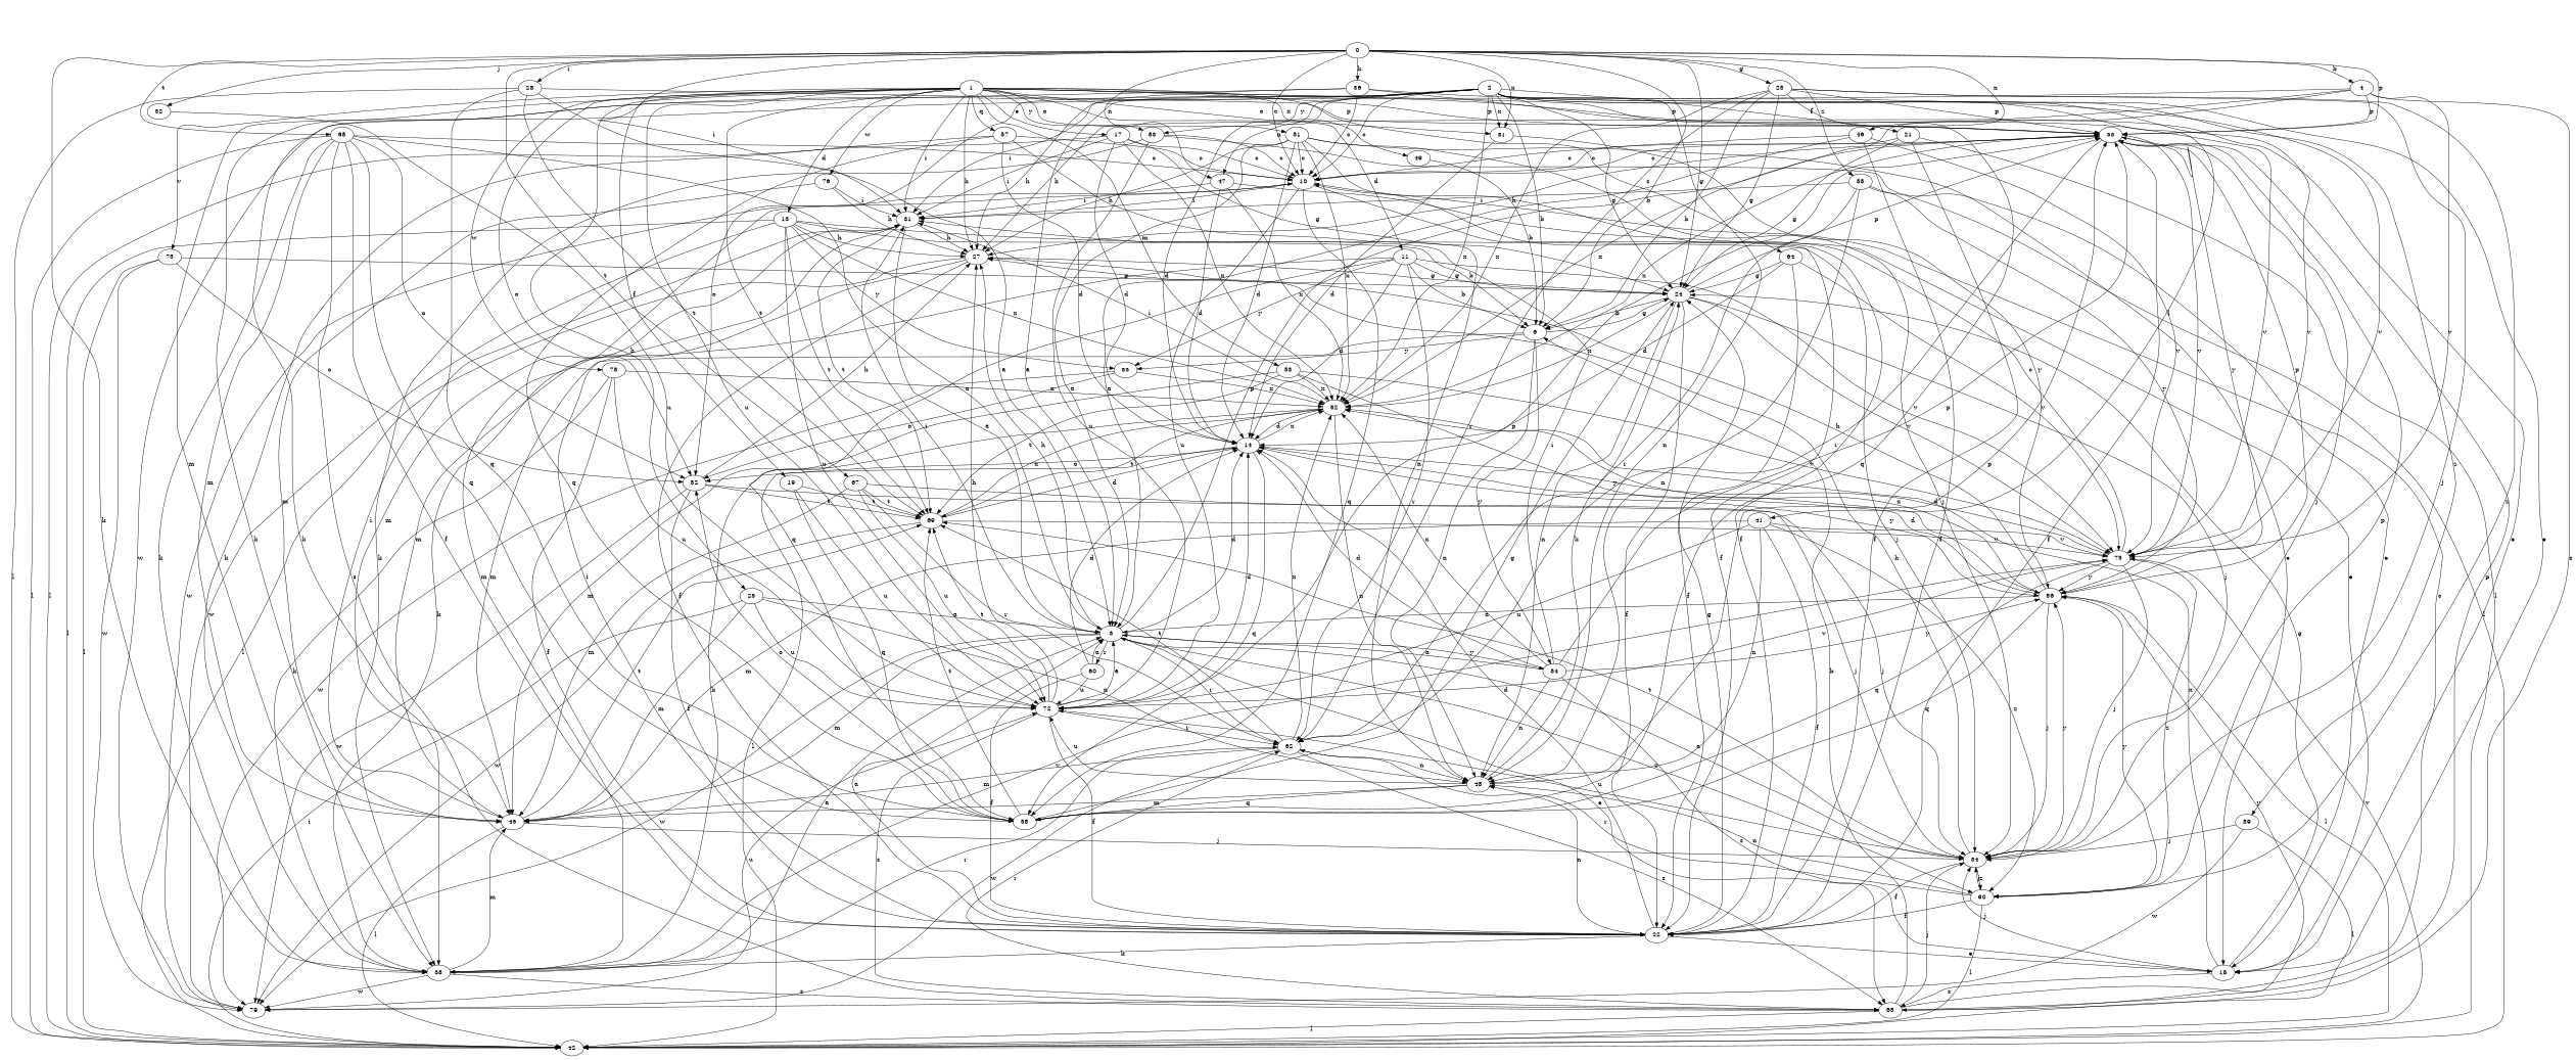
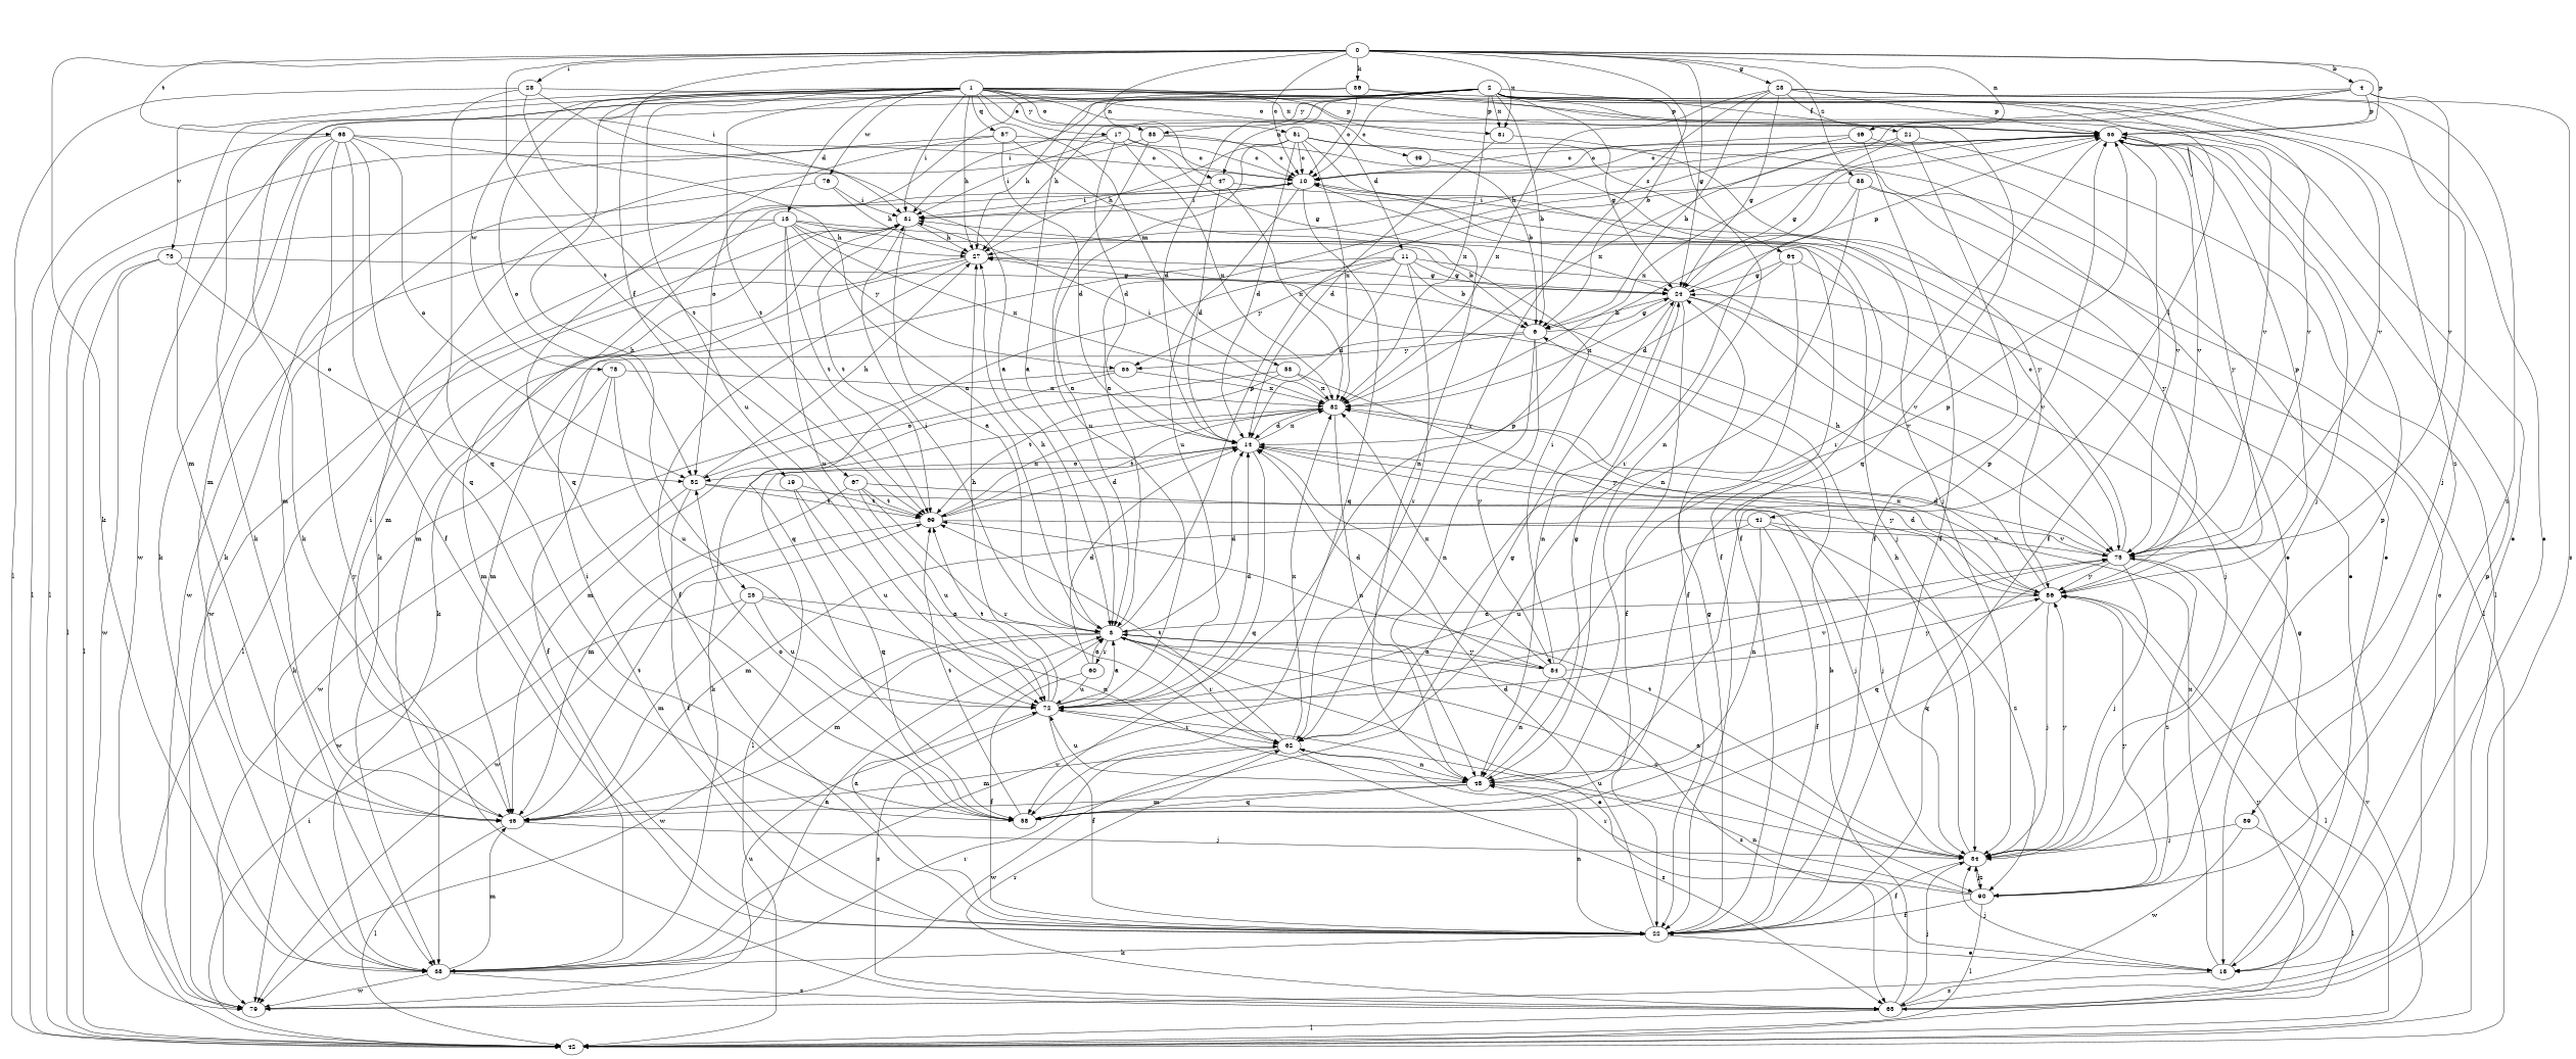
  strict digraph {
    0
    4
    6
    10
    23
    24
    28
    31
-   32
    36
    38
    46
    47
    55
    67
    68
    81
    88
    27
    75
    82
    79
    65
    45
    48
    84
    85
    72
    22
    58
    62
    90
    34
    69
    3
    42
    18
    14
    86
    52
    1
    11
    13
    17
    19
    25
    n47 [label=53]
    49
    51
    57
    64
    73
    76
    78
    83
    2
    21
    41
    89
    60
    0 -> 4 [label=b]
    0 -> 6 [label=b]
    0 -> 10 [label=c]
    0 -> 23 [label=g]
    0 -> 24 [label=g]
    0 -> 28 [label=i]
    0 -> 31 [label=i]
-   0 -> 32 [label=j]
    0 -> 36 [label=k]
    0 -> 38 [label=k]
    0 -> 46 [label=n]
    0 -> 47 [label=n]
    0 -> 55 [label=p]
    0 -> 67 [label=t]
    0 -> 68 [label=t]
    0 -> 81 [label=x]
    0 -> 88 [label=z]
    4 -> 55 [label=p]
    4 -> 27 [label=h]
    4 -> 75 [label=v]
    4 -> 82 [label=x]
    4 -> 79 [label=w]
    4 -> 65 [label=s]
    6 -> 24 [label=g]
    6 -> 45 [label=m]
    6 -> 48 [label=n]
    6 -> 84 [label=y]
    6 -> 85 [label=y]
    10 -> 31 [label=i]
    10 -> 79 [label=w]
    10 -> 72 [label=u]
    10 -> 22 [label=f]
    10 -> 58 [label=q]
    23 -> 6 [label=b]
    23 -> 24 [label=g]
    23 -> 55 [label=p]
    23 -> 82 [label=x]
    23 -> 58 [label=q]
    23 -> 62 [label=r]
    23 -> 90 [label=z]
    23 -> 34 [label=j]
    24 -> 6 [label=b]
    24 -> 55 [label=p]
    24 -> 75 [label=v]
    24 -> 82 [label=x]
    24 -> 48 [label=n]
    24 -> 22 [label=f]
    24 -> 34 [label=j]
    28 -> 55 [label=p]
    28 -> 58 [label=q]
    28 -> 69 [label=t]
    28 -> 3 [label=a]
    28 -> 42 [label=l]
    31 -> 27 [label=h]
    31 -> 45 [label=m]
    31 -> 69 [label=t]
    31 -> 3 [label=a]
-   32 -> 72 [label=u]
    36 -> 10 [label=c]
    36 -> 38 [label=k]
    36 -> 55 [label=p]
    36 -> 27 [label=h]
    36 -> 75 [label=v]
    38 -> 10 [label=m]
    38 -> 75 [label=v]
    38 -> 79 [label=w]
    38 -> 65 [label=s]
    38 -> 45 [label=m]
    38 -> 62 [label=r]
    38 -> 3 [label=a]
    46 -> 10 [label=c]
    46 -> 75 [label=v]
    46 -> 22 [label=f]
    46 -> 3 [label=a]
    47 -> 31 [label=i]
    47 -> 82 [label=x]
    47 -> 18 [label=e]
    47 -> 14 [label=d]
    55 -> 10 [label=c]
    55 -> 27 [label=h]
    55 -> 75 [label=v]
    55 -> 82 [label=x]
    55 -> 22 [label=f]
    55 -> 62 [label=r]
    55 -> 34 [label=j]
    55 -> 86 [label=y]
    67 -> 45 [label=m]
    67 -> 72 [label=u]
    67 -> 62 [label=r]
    67 -> 34 [label=j]
    67 -> 69 [label=t]
    68 -> 10 [label=c]
    68 -> 38 [label=k]
-   68 -> 65 [label=s]
+   68 -> 65 [label=y]
    68 -> 45 [label=m]
    68 -> 22 [label=f]
    68 -> 58 [label=q]
    68 -> 3 [label=a]
    68 -> 42 [label=l]
    68 -> 52 [label=o]
    81 -> 14 [label=d]
    81 -> 86 [label=y]
    88 -> 31 [label=i]
    88 -> 48 [label=n]
    88 -> 62 [label=r]
    88 -> 42 [label=l]
    88 -> 86 [label=y]
    27 -> 24 [label=g]
    27 -> 38 [label=k]
    27 -> 22 [label=f]
    27 -> 42 [label=l]
    75 -> 10 [label=c]
    75 -> 58 [label=q]
    75 -> 90 [label=z]
    75 -> 34 [label=j]
    75 -> 14 [label=d]
    75 -> 86 [label=y]
    82 -> 31 [label=i]
    82 -> 38 [label=k]
    82 -> 48 [label=n]
    82 -> 69 [label=t]
    82 -> 14 [label=d]
    79 -> 72 [label=u]
    65 -> 6 [label=b]
    65 -> 10 [label=c]
    65 -> 55 [label=p]
    65 -> 62 [label=r]
    65 -> 34 [label=j]
    65 -> 42 [label=l]
    65 -> 86 [label=y]
    45 -> 31 [label=i]
    45 -> 34 [label=j]
    45 -> 69 [label=t]
    45 -> 42 [label=l]
-   48 -> 24 [label=k]
+   48 -> 24 [label=g]
    48 -> 55 [label=p]
    48 -> 45 [label=m]
    48 -> 72 [label=u]
    48 -> 58 [label=q]
    84 -> 31 [label=i]
    84 -> 55 [label=p]
    84 -> 82 [label=x]
    84 -> 65 [label=s]
    84 -> 48 [label=n]
    84 -> 3 [label=a]
    84 -> 14 [label=d]
    84 -> 86 [label=y]
    85 -> 82 [label=x]
    85 -> 79 [label=w]
    85 -> 52 [label=o]
    72 -> 55 [label=p]
    72 -> 27 [label=h]
    72 -> 75 [label=v]
    72 -> 65 [label=s]
    72 -> 22 [label=f]
    72 -> 62 [label=r]
    72 -> 69 [label=t]
    72 -> 3 [label=a]
    72 -> 14 [label=d]
    22 -> 24 [label=g]
    22 -> 31 [label=i]
    22 -> 38 [label=k]
    22 -> 48 [label=n]
    22 -> 3 [label=a]
    22 -> 18 [label=e]
    22 -> 14 [label=d]
    58 -> 24 [label=g]
    58 -> 69 [label=t]
    58 -> 52 [label=o]
    62 -> 82 [label=x]
    62 -> 79 [label=w]
    62 -> 65 [label=s]
    62 -> 45 [label=m]
    62 -> 48 [label=n]
    62 -> 69 [label=t]
    90 -> 55 [label=p]
    90 -> 48 [label=n]
    90 -> 22 [label=f]
    90 -> 62 [label=r]
    90 -> 34 [label=j]
    90 -> 42 [label=l]
    90 -> 86 [label=y]
    34 -> 27 [label=h]
    34 -> 72 [label=u]
    34 -> 22 [label=f]
    34 -> 90 [label=z]
    34 -> 69 [label=t]
    34 -> 3 [label=a]
    34 -> 86 [label=y]
    69 -> 75 [label=v]
    69 -> 82 [label=x]
    69 -> 79 [label=w]
    69 -> 14 [label=d]
    3 -> 31 [label=i]
    3 -> 55 [label=p]
    3 -> 27 [label=h]
    3 -> 79 [label=w]
    3 -> 45 [label=m]
    3 -> 84 [label=y]
    3 -> 62 [label=r]
    3 -> 90 [label=z]
    3 -> 18 [label=e]
    3 -> 14 [label=d]
    3 -> 60 [label=r]
    42 -> 75 [label=v]
    18 -> 24 [label=g]
    18 -> 82 [label=x]
    18 -> 65 [label=s]
    18 -> 34 [label=j]
    14 -> 82 [label=x]
    14 -> 58 [label=q]
    14 -> 42 [label=l]
    14 -> 86 [label=y]
    14 -> 52 [label=o]
    86 -> 55 [label=p]
    86 -> 27 [label=h]
    86 -> 82 [label=x]
    86 -> 58 [label=q]
    86 -> 34 [label=j]
    86 -> 3 [label=a]
    86 -> 42 [label=l]
    86 -> 14 [label=d]
    52 -> 27 [label=h]
    52 -> 79 [label=w]
    52 -> 22 [label=f]
    52 -> 34 [label=j]
    52 -> 69 [label=t]
    1 -> 31 [label=i]
    1 -> 55 [label=p]
    1 -> 81 [label=x]
    1 -> 27 [label=h]
    1 -> 75 [label=v]
    1 -> 45 [label=m]
    1 -> 72 [label=u]
    1 -> 69 [label=t]
    1 -> 18 [label=e]
    1 -> 52 [label=o]
    1 -> 11 [label=d]
    1 -> 13 [label=d]
    1 -> 17 [label=e]
    1 -> 19 [label=f]
    1 -> 25 [label=h]
    1 -> n47 [label=m]
    1 -> 49 [label=o]
    1 -> 51 [label=o]
    1 -> 57 [label=q]
    1 -> 64 [label=s]
    1 -> 73 [label=v]
    1 -> 76 [label=w]
    1 -> 78 [label=w]
    1 -> 83 [label=y]
    11 -> 6 [label=b]
    11 -> 24 [label=g]
    11 -> 75 [label=v]
    11 -> 45 [label=m]
    11 -> 85 [label=y]
    11 -> 58 [label=q]
    11 -> 62 [label=r]
    11 -> 14 [label=d]
    13 -> 6 [label=b]
    13 -> 27 [label=h]
    13 -> 82 [label=x]
    13 -> 79 [label=w]
    13 -> 85 [label=y]
    13 -> 72 [label=u]
    13 -> 34 [label=j]
    13 -> 69 [label=t]
    13 -> 42 [label=l]
    17 -> 10 [label=c]
    17 -> 24 [label=g]
    17 -> 31 [label=i]
    17 -> 82 [label=x]
    17 -> 42 [label=l]
    17 -> 14 [label=d]
    19 -> 72 [label=u]
    19 -> 58 [label=q]
    19 -> 69 [label=t]
    25 -> 45 [label=m]
    25 -> 48 [label=n]
    25 -> 72 [label=u]
    25 -> 3 [label=a]
    25 -> 42 [label=i]
-   n47 -> 75 [label=v]
    n47 -> 82 [label=x]
    n47 -> 45 [label=m]
    n47 -> 69 [label=t]
    n47 -> 86 [label=y]
    49 -> 6 [label=b]
    51 -> 10 [label=c]
    51 -> 27 [label=h]
    51 -> 82 [label=x]
    51 -> 22 [label=f]
    51 -> 34 [label=j]
    51 -> 3 [label=a]
    51 -> 18 [label=e]
    51 -> 14 [label=d]
    57 -> 10 [label=c]
    57 -> 38 [label=k]
    57 -> 48 [label=n]
    57 -> 58 [label=q]
    57 -> 14 [label=d]
    64 -> 24 [label=g]
    64 -> 75 [label=v]
    64 -> 22 [label=f]
    64 -> 14 [label=d]
    73 -> 24 [label=g]
    73 -> 79 [label=w]
    73 -> 42 [label=l]
    73 -> 52 [label=o]
    76 -> 31 [label=i]
    76 -> 27 [label=h]
    76 -> 45 [label=m]
    78 -> 38 [label=k]
    78 -> 82 [label=x]
    78 -> 72 [label=u]
    78 -> 22 [label=f]
    83 -> 10 [label=c]
    83 -> 38 [label=k]
    83 -> 72 [label=u]
    83 -> 18 [label=e]
    2 -> 6 [label=b]
    2 -> 10 [label=c]
    2 -> 24 [label=g]
    2 -> 31 [label=i]
    2 -> 38 [label=k]
    2 -> 47 [label=n]
    2 -> 81 [label=x]
    2 -> 75 [label=v]
    2 -> 82 [label=x]
    2 -> 48 [label=n]
    2 -> 3 [label=a]
    2 -> 18 [label=e]
    2 -> 14 [label=d]
    2 -> 52 [label=o]
    2 -> 83 [label=y]
    2 -> 21 [label=f]
    2 -> 41 [label=l]
    2 -> 89 [label=z]
    21 -> 10 [label=c]
    21 -> 24 [label=g]
    21 -> 22 [label=f]
    21 -> 42 [label=l]
    41 -> 75 [label=v]
    41 -> 45 [label=m]
    41 -> 48 [label=n]
    41 -> 72 [label=u]
    41 -> 22 [label=f]
    41 -> 90 [label=z]
    89 -> 79 [label=w]
    89 -> 34 [label=j]
    89 -> 42 [label=l]
    60 -> 72 [label=u]
    60 -> 22 [label=f]
    60 -> 3 [label=a]
    60 -> 14 [label=d]
  }
